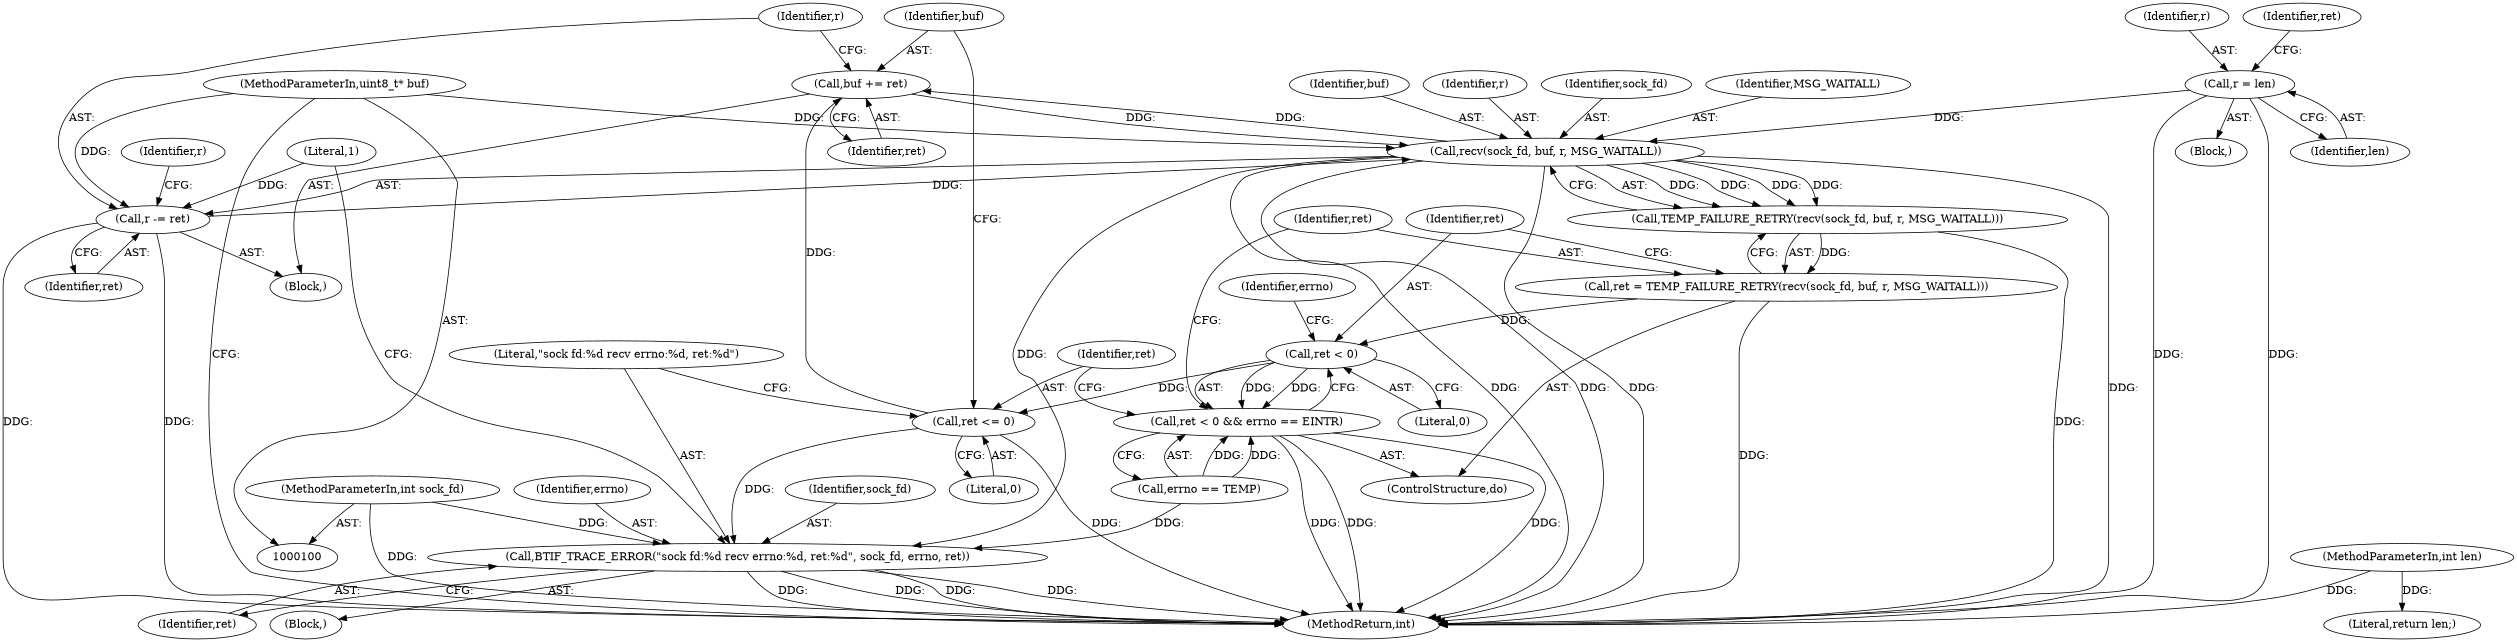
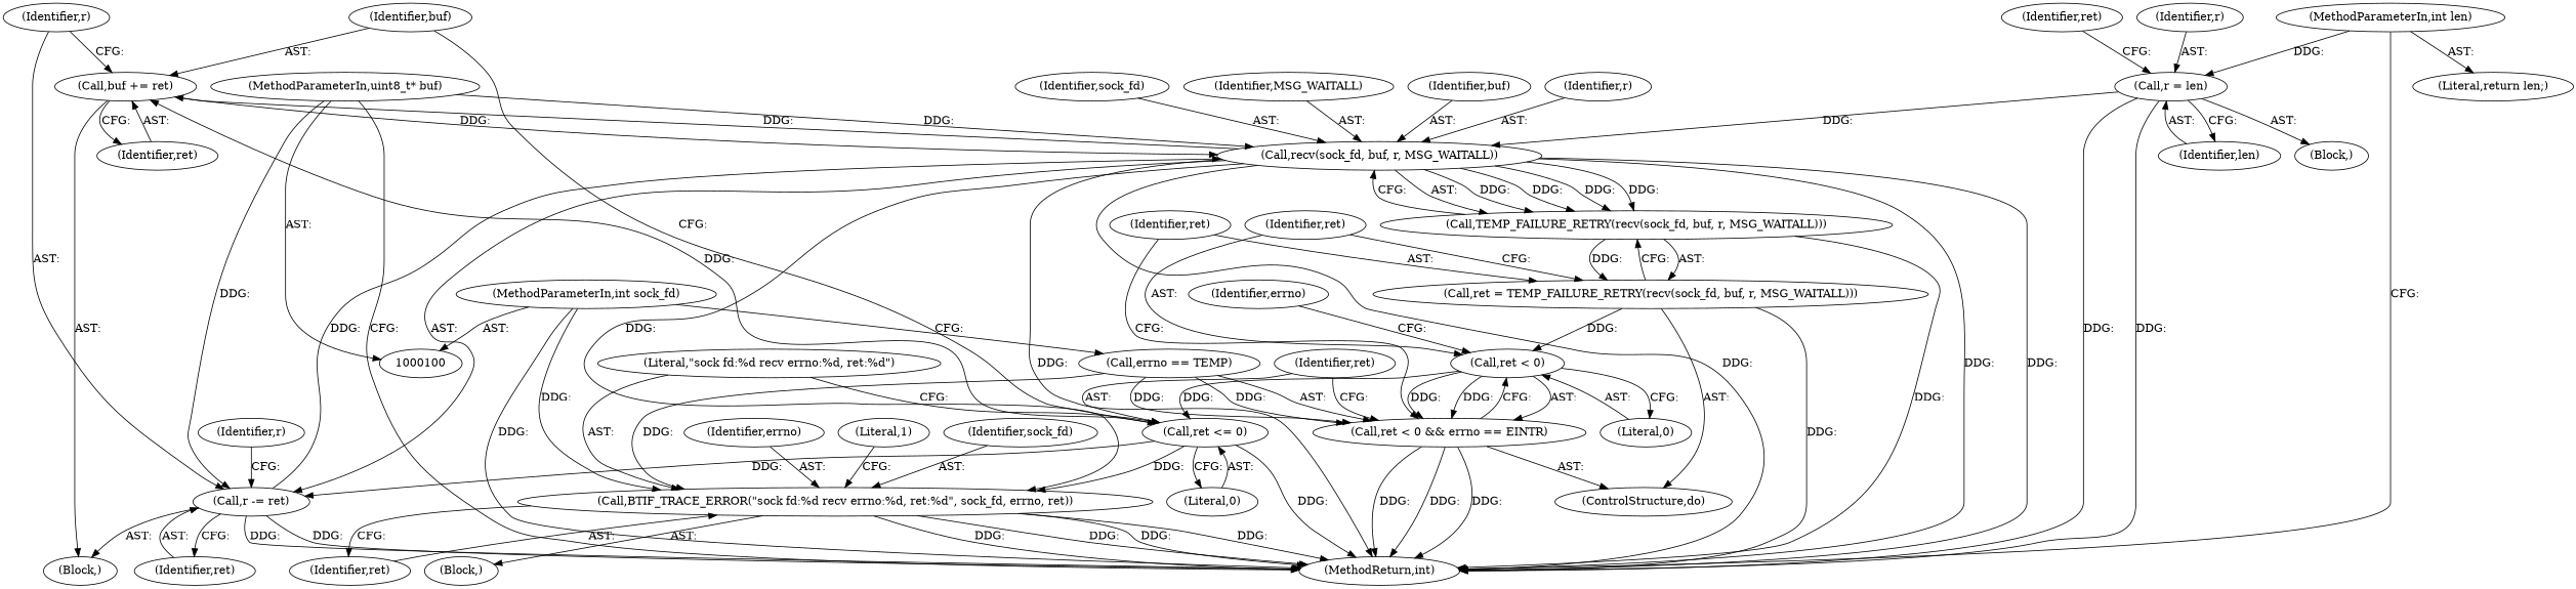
  digraph {
    fontname="DejaVu Serif"
    node [fontname="DejaVu Serif"]
    edge [fontname="DejaVu Serif"]
    n1 [label="(Call,buf += ret)"]
    n2 [label="(Call,recv(sock_fd, buf, r, MSG_WAITALL))"]
    n3 [label="(Identifier,ret)"]
    n4 [label="(Block,)"]
    n5 [label="(MethodReturn,int)"]
    n6 [label="(Call,r -= ret)"]
    n7 [label="(Call,BTIF_TRACE_ERROR(\"sock fd:%d recv errno:%d, ret:%d\", sock_fd, errno, ret))"]
    n8 [label="(Call,TEMP_FAILURE_RETRY(recv(sock_fd, buf, r, MSG_WAITALL)))"]
    n9 [label="(Call,ret <= 0)"]
    n10 [label="(Literal,0)"]
    n11 [label="(Identifier,ret)"]
    n12 [label="(Block,)"]
    n13 [label="(Identifier,ret)"]
    n14 [label="(Call,ret < 0)"]
    n15 [label="(Call,ret < 0 && errno == EINTR)"]
    n16 [label="(Literal,0)"]
    n17 [label="(ControlStructure,do)"]
    n18 [label="(Call,errno == TEMP)"]
    n19 [label="(Call,ret = TEMP_FAILURE_RETRY(recv(sock_fd, buf, r, MSG_WAITALL)))"]
    n20 [label="(Identifier,MSG_WAITALL)"]
    n21 [label="(MethodParameterIn,int sock_fd)"]
    1000100
    n23 [label="(MethodParameterIn,uint8_t* buf)"]
    n24 [label="(Call,r = len)"]
    n25 [label="(Block,)"]
    n26 [label="(Identifier,len)"]
    n27 [label="(MethodParameterIn,int len)"]
    n28 [label="(Literal,return len;)"]
    n29 [label="(Identifier,buf)"]
    n30 [label="(Identifier,r)"]
    n31 [label="(Literal,1)"]
    n32 [label="(Identifier,ret)"]
    n33 [label="(Identifier,r)"]
    n34 [label="(Identifier,r)"]
    n35 [label="(Identifier,errno)"]
    n36 [label="(Identifier,buf)"]
    n37 [label="(Identifier,r)"]
    n38 [label="(Identifier,sock_fd)"]
    n39 [label="(Identifier,errno)"]
    n40 [label="(Identifier,ret)"]
    n41 [label="(Literal,\"sock fd:%d recv errno:%d, ret:%d\")"]
    n42 [label="(Identifier,ret)"]
    n43 [label="(Identifier,sock_fd)"]
    n44 [label="(Identifier,ret)"]
    n1 -> n2 [label="DDG: "]
    n1 -> n3 [label="CFG: "]
    n1 -> n4 [label="AST: "]
    n2 -> n1 [label="DDG: "]
    n2 -> n5 [label="DDG: "]
    n2 -> n5 [label="DDG: "]
    n2 -> n5 [label="DDG: "]
    n2 -> n5 [label="DDG: "]
    n2 -> n6 [label="AST: "]
    n2 -> n7 [label="DDG: "]
    n2 -> n8 [label="AST: "]
    n2 -> n8 [label="DDG: "]
    n2 -> n8 [label="DDG: "]
    n2 -> n8 [label="DDG: "]
    n2 -> n8 [label="DDG: "]
    n3 -> n1 [label="AST: "]
    n6 -> n2 [label="DDG: "]
    n6 -> n4 [label="AST: "]
    n6 -> n5 [label="DDG: "]
    n6 -> n5 [label="DDG: "]
    n6 -> n11 [label="CFG: "]
    n7 -> n5 [label="DDG: "]
    n7 -> n5 [label="DDG: "]
    n7 -> n5 [label="DDG: "]
    n7 -> n5 [label="DDG: "]
    n7 -> n12 [label="AST: "]
    n7 -> n13 [label="CFG: "]
    n8 -> n2 [label="CFG: "]
    n8 -> n5 [label="DDG: "]
    n8 -> n19 [label="AST: "]
    n8 -> n19 [label="DDG: "]
    n9 -> n1 [label="DDG: "]
    n9 -> n5 [label="DDG: "]
-   n31 -> n6 [label="DDG: "]
+   n9 -> n6 [label="DDG: "]
    n9 -> n7 [label="DDG: "]
    n9 -> n10 [label="CFG: "]
    n10 -> n9 [label="AST: "]
    n11 -> n6 [label="AST: "]
    n13 -> n7 [label="AST: "]
    n14 -> n9 [label="DDG: "]
    n14 -> n15 [label="AST: "]
    n14 -> n15 [label="DDG: "]
    n14 -> n15 [label="DDG: "]
    n14 -> n16 [label="CFG: "]
    n15 -> n5 [label="DDG: "]
    n15 -> n5 [label="DDG: "]
    n15 -> n5 [label="DDG: "]
    n15 -> n14 [label="CFG: "]
    n15 -> n17 [label="AST: "]
-   n15 -> n18 [label="CFG: "]
+   n21 -> n18 [label="CFG: "]
    n16 -> n14 [label="AST: "]
    n18 -> n7 [label="DDG: "]
    n18 -> n15 [label="AST: "]
    n18 -> n15 [label="DDG: "]
    n18 -> n15 [label="DDG: "]
    n19 -> n5 [label="DDG: "]
    n19 -> n8 [label="CFG: "]
    n19 -> n14 [label="DDG: "]
    n19 -> n17 [label="AST: "]
    n20 -> n2 [label="AST: "]
    n21 -> n5 [label="DDG: "]
    n21 -> n7 [label="DDG: "]
    n21 -> 1000100 [label="AST: "]
    n23 -> n2 [label="DDG: "]
    n23 -> n5 [label="CFG: "]
    n23 -> n6 [label="DDG: "]
    n23 -> 1000100 [label="AST: "]
    n24 -> n2 [label="DDG: "]
    n24 -> n5 [label="DDG: "]
    n24 -> n5 [label="DDG: "]
    n24 -> n25 [label="AST: "]
    n24 -> n26 [label="CFG: "]
    n26 -> n24 [label="AST: "]
-   n27 -> n5 [label="DDG: "]
-   n27 -> n28 [label="DDG: "]
+   n27 -> n5 [label="CFG: "]
+   n27 -> n24 [label="DDG: "]
+   n27 -> n28 [label="AST: "]
    n29 -> n2 [label="AST: "]
    n30 -> n24 [label="AST: "]
    n31 -> n7 [label="CFG: "]
    n32 -> n24 [label="CFG: "]
    n33 -> n6 [label="CFG: "]
    n34 -> n2 [label="AST: "]
    n35 -> n14 [label="CFG: "]
    n36 -> n1 [label="AST: "]
    n36 -> n9 [label="CFG: "]
    n37 -> n1 [label="CFG: "]
    n37 -> n6 [label="AST: "]
    n38 -> n7 [label="AST: "]
    n39 -> n7 [label="AST: "]
    n40 -> n9 [label="AST: "]
    n40 -> n15 [label="CFG: "]
    n41 -> n7 [label="AST: "]
    n41 -> n9 [label="CFG: "]
    n42 -> n15 [label="CFG: "]
    n42 -> n19 [label="AST: "]
    n43 -> n2 [label="AST: "]
    n44 -> n14 [label="AST: "]
    n44 -> n19 [label="CFG: "]
  }
